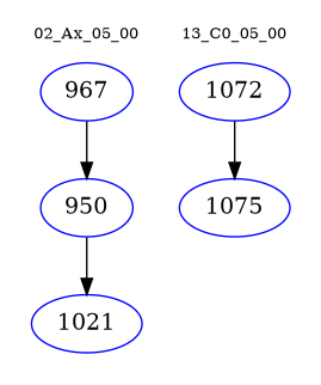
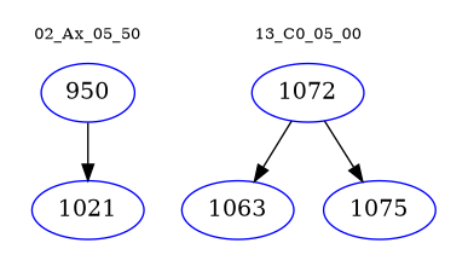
  digraph {
    node [color=blue]
    edge [color=black]
-   n1 [label=967]
    n2 [label=950]
    n3 [label=1021]
    n4 [label=1072]
+   n5 [label=1063]
    n6 [label=1075]
    subgraph cluster_1 {
      color=white
      fontsize=10
-     label="02_Ax_05_00"
-     n1
+     label="02_Ax_05_50"
      n2
      n3
    }
    subgraph cluster_2 {
      color=white
      fontsize=10
      label="13_C0_05_00"
      n4
+     n5
      n6
    }
-   n1 -> n2
    n2 -> n3
+   n4 -> n5
    n4 -> n6
  }
